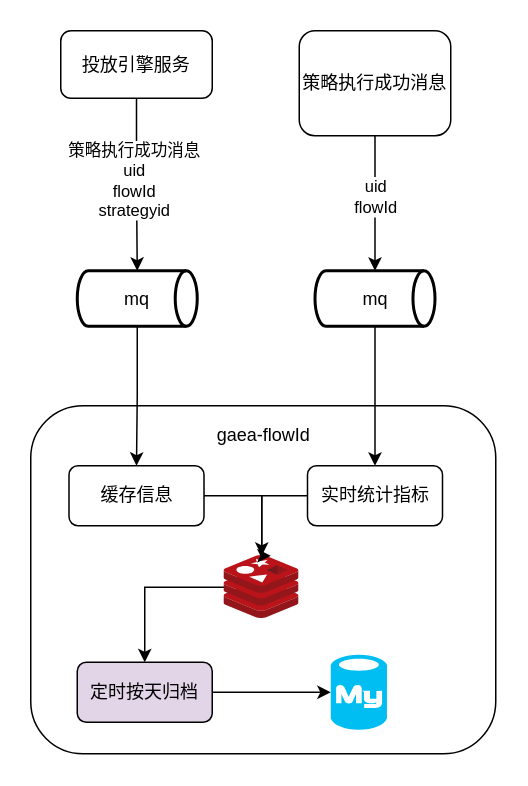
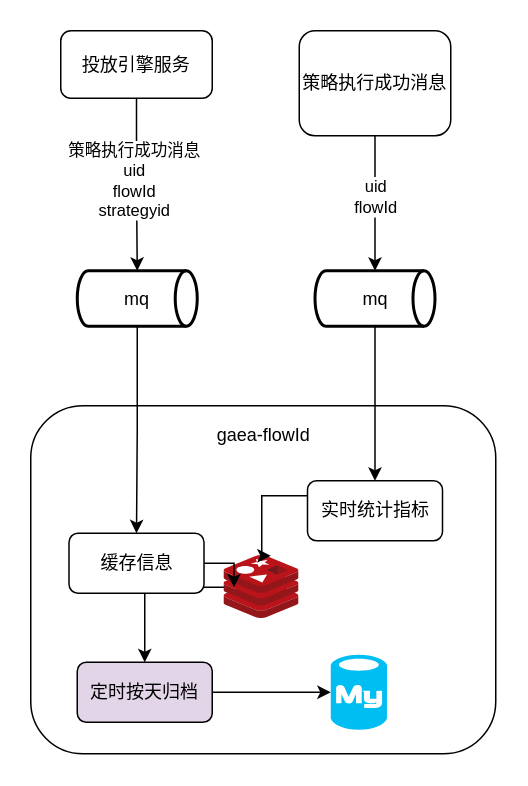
  <mxCell id="0" />
  <mxCell id="1" parent="0" />
  <mxCell id="2" value="" style="rounded=1;whiteSpace=wrap;html=1;" vertex="1" parent="1"><mxGeometry x="20" y="270" width="310" height="232" as="geometry" /></mxCell>
  <mxCell id="3" value="" style="edgeStyle=orthogonalEdgeStyle;rounded=0;orthogonalLoop=1;jettySize=auto;html=1;" edge="1" parent="1" source="22" target="16"><mxGeometry relative="1" as="geometry"><mxPoint x="91" y="218.5" as="sourcePoint" /></mxGeometry></mxCell>
  <mxCell id="4" style="edgeStyle=orthogonalEdgeStyle;rounded=0;orthogonalLoop=1;jettySize=auto;html=1;entryX=0.5;entryY=0;entryDx=0;entryDy=0;" edge="1" parent="1" source="5" target="21"><mxGeometry relative="1" as="geometry" /></mxCell>
  <mxCell id="5" value="" style="sketch=0;aspect=fixed;html=1;points=[];align=center;image;fontSize=12;image=img/lib/mscae/Cache_Redis_Product.svg;" vertex="1" parent="1"><mxGeometry x="149" y="370" width="50" height="42" as="geometry" /></mxCell>
  <mxCell id="6" value="" style="verticalLabelPosition=bottom;html=1;verticalAlign=top;align=center;strokeColor=none;fillColor=#00BEF2;shape=mxgraph.azure.mysql_database;" vertex="1" parent="1"><mxGeometry x="220" y="436" width="37.5" height="50" as="geometry" /></mxCell>
  <mxCell id="7" value="" style="edgeStyle=orthogonalEdgeStyle;rounded=0;orthogonalLoop=1;jettySize=auto;html=1;" edge="1" parent="1" source="8" target="18"><mxGeometry relative="1" as="geometry" /></mxCell>
  <mxCell id="8" value="mq" style="strokeWidth=2;html=1;shape=mxgraph.flowchart.direct_data;whiteSpace=wrap;" vertex="1" parent="1"><mxGeometry x="209.5" y="180" width="80" height="37" as="geometry" /></mxCell>
  <mxCell id="9" value="" style="edgeStyle=orthogonalEdgeStyle;rounded=0;orthogonalLoop=1;jettySize=auto;html=1;entryX=0.5;entryY=0;entryDx=0;entryDy=0;entryPerimeter=0;" edge="1" parent="1" source="11" target="22"><mxGeometry relative="1" as="geometry"><mxPoint x="91" y="178.5" as="targetPoint" /></mxGeometry></mxCell>
  <mxCell id="10" value="策略执行成功消息&lt;br&gt;uid&lt;br&gt;flowId&lt;br&gt;strategyid" style="edgeLabel;html=1;align=center;verticalAlign=middle;resizable=0;points=[];" vertex="1" connectable="0" parent="9"><mxGeometry x="0.124" y="-3" relative="1" as="geometry"><mxPoint y="-10" as="offset" /></mxGeometry></mxCell>
  <mxCell id="11" value="投放引擎服务" style="rounded=1;whiteSpace=wrap;html=1;" vertex="1" parent="1"><mxGeometry x="40" y="20" width="101" height="45" as="geometry" /></mxCell>
  <mxCell id="12" value="" style="edgeStyle=orthogonalEdgeStyle;rounded=0;orthogonalLoop=1;jettySize=auto;html=1;" edge="1" parent="1" source="14" target="8"><mxGeometry relative="1" as="geometry" /></mxCell>
  <mxCell id="13" value="uid&lt;br&gt;flowId" style="edgeLabel;html=1;align=center;verticalAlign=middle;resizable=0;points=[];" vertex="1" connectable="0" parent="12"><mxGeometry x="-0.356" y="2" relative="1" as="geometry"><mxPoint x="-2" y="11" as="offset" /></mxGeometry></mxCell>
  <mxCell id="14" value="策略执行成功消息" style="rounded=1;whiteSpace=wrap;html=1;" vertex="1" parent="1"><mxGeometry x="199" y="20" width="101" height="70" as="geometry" /></mxCell>
  <mxCell id="15" style="edgeStyle=orthogonalEdgeStyle;rounded=0;orthogonalLoop=1;jettySize=auto;html=1;" edge="1" parent="1" source="16" target="5"><mxGeometry relative="1" as="geometry" /></mxCell>
- <mxCell id="16" value="缓存信息" style="rounded=1;whiteSpace=wrap;html=1;" vertex="1" parent="1"><mxGeometry x="45.5" y="310" width="90" height="40" as="geometry" /></mxCell>
+ <mxCell id="16" value="缓存信息" style="rounded=1;whiteSpace=wrap;html=1;" vertex="1" parent="1"><mxGeometry x="45.5" y="355" width="90" height="40" as="geometry" /></mxCell>
  <mxCell id="17" style="edgeStyle=orthogonalEdgeStyle;rounded=0;orthogonalLoop=1;jettySize=auto;html=1;entryX=0.62;entryY=0;entryDx=0;entryDy=0;entryPerimeter=0;" edge="1" parent="1" source="18" target="5"><mxGeometry relative="1" as="geometry"><Array as="points"><mxPoint x="174" y="330" /><mxPoint x="174" y="370" /></Array></mxGeometry></mxCell>
- <mxCell id="18" value="实时统计指标" style="rounded=1;whiteSpace=wrap;html=1;" vertex="1" parent="1"><mxGeometry x="204.5" y="310" width="90" height="40" as="geometry" /></mxCell>
+ <mxCell id="18" value="实时统计指标" style="rounded=1;whiteSpace=wrap;html=1;" vertex="1" parent="1"><mxGeometry x="204.5" y="320" width="90" height="40" as="geometry" /></mxCell>
  <mxCell id="19" value="gaea-flowId" style="text;html=1;align=center;verticalAlign=middle;resizable=0;points=[];autosize=1;strokeColor=none;fillColor=none;" vertex="1" parent="1"><mxGeometry x="130" y="280" width="90" height="20" as="geometry" /></mxCell>
  <mxCell id="20" value="" style="edgeStyle=orthogonalEdgeStyle;rounded=0;orthogonalLoop=1;jettySize=auto;html=1;" edge="1" parent="1" source="21" target="6"><mxGeometry relative="1" as="geometry" /></mxCell>
  <mxCell id="21" value="定时按天归档" style="rounded=1;whiteSpace=wrap;html=1;fillColor=#e1d5e7;" vertex="1" parent="1"><mxGeometry x="51" y="441" width="90" height="40" as="geometry" /></mxCell>
  <mxCell id="22" value="mq" style="strokeWidth=2;html=1;shape=mxgraph.flowchart.direct_data;whiteSpace=wrap;" vertex="1" parent="1"><mxGeometry x="51" y="180" width="80" height="37" as="geometry" /></mxCell>
